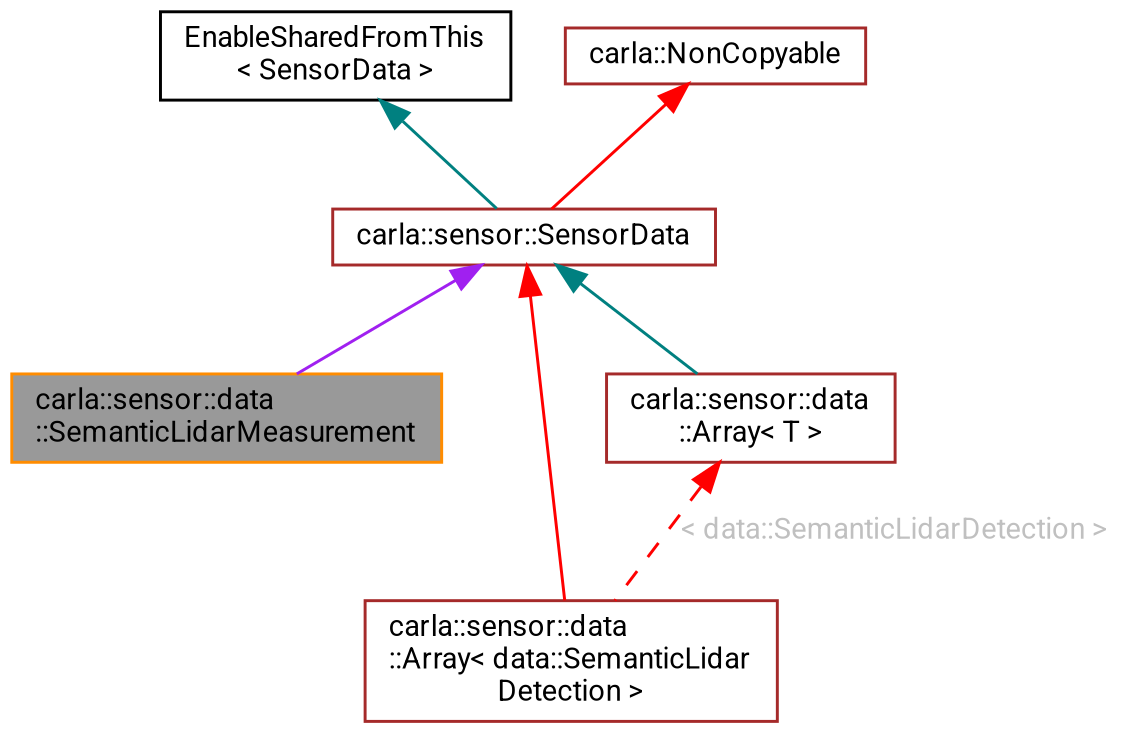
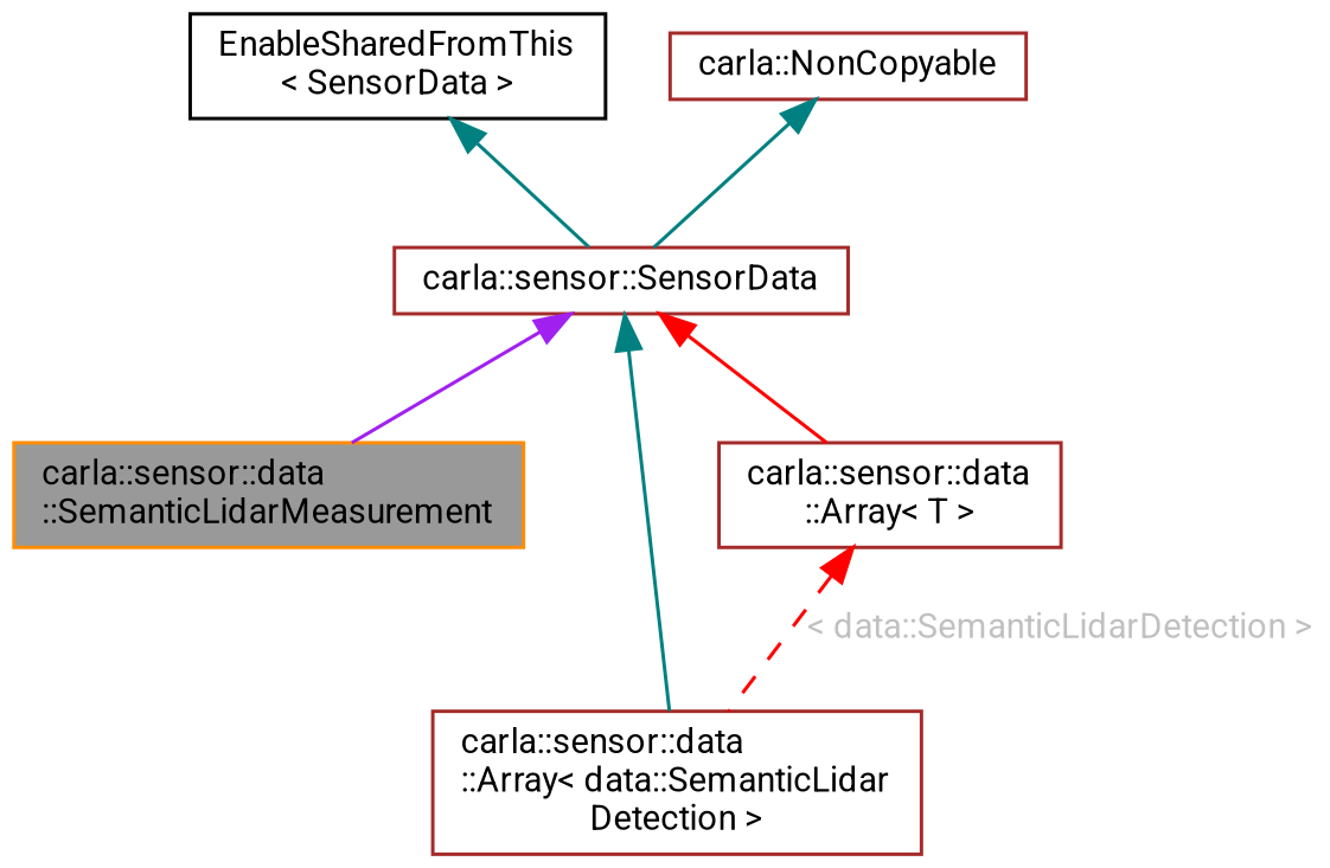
  digraph {
    fontname=Roboto
    node [color=brown fillcolor=white fontname=Roboto fontsize=10 shape=box style=filled]
    edge [color=teal dir=back fontname=Roboto fontsize=10 labelfontname=Helvetica labelfontsize=10 style=solid]
    n1 [color=darkorange fillcolor=grey60 fontcolor=black height=0.2 label="carla::sensor::data\l::SemanticLidarMeasurement" width=0.4]
    n2 [height=0.2 label="carla::sensor::data\l::Array\< data::SemanticLidar\lDetection \>" width=0.4]
    n3 [height=0.2 label="carla::sensor::SensorData" width=0.4]
    n4 [height=0.2 label="carla::sensor::data\l::Array\< T \>" width=0.4]
    n5 [color=black height=0.2 label="EnableSharedFromThis\l\< SensorData \>" width=0.4]
    n6 [height=0.2 label="carla::NonCopyable" width=0.4]
    n3 -> n1 [color=purple]
-   n3 -> n2 [color=red]
-   n3 -> n4
+   n3 -> n2
+   n3 -> n4 [color=red]
    n4 -> n2 [color=red fontcolor=grey label=" \< data::SemanticLidarDetection \>" style=dashed]
    n5 -> n3
-   n6 -> n3 [color=red]
+   n6 -> n3
  }
